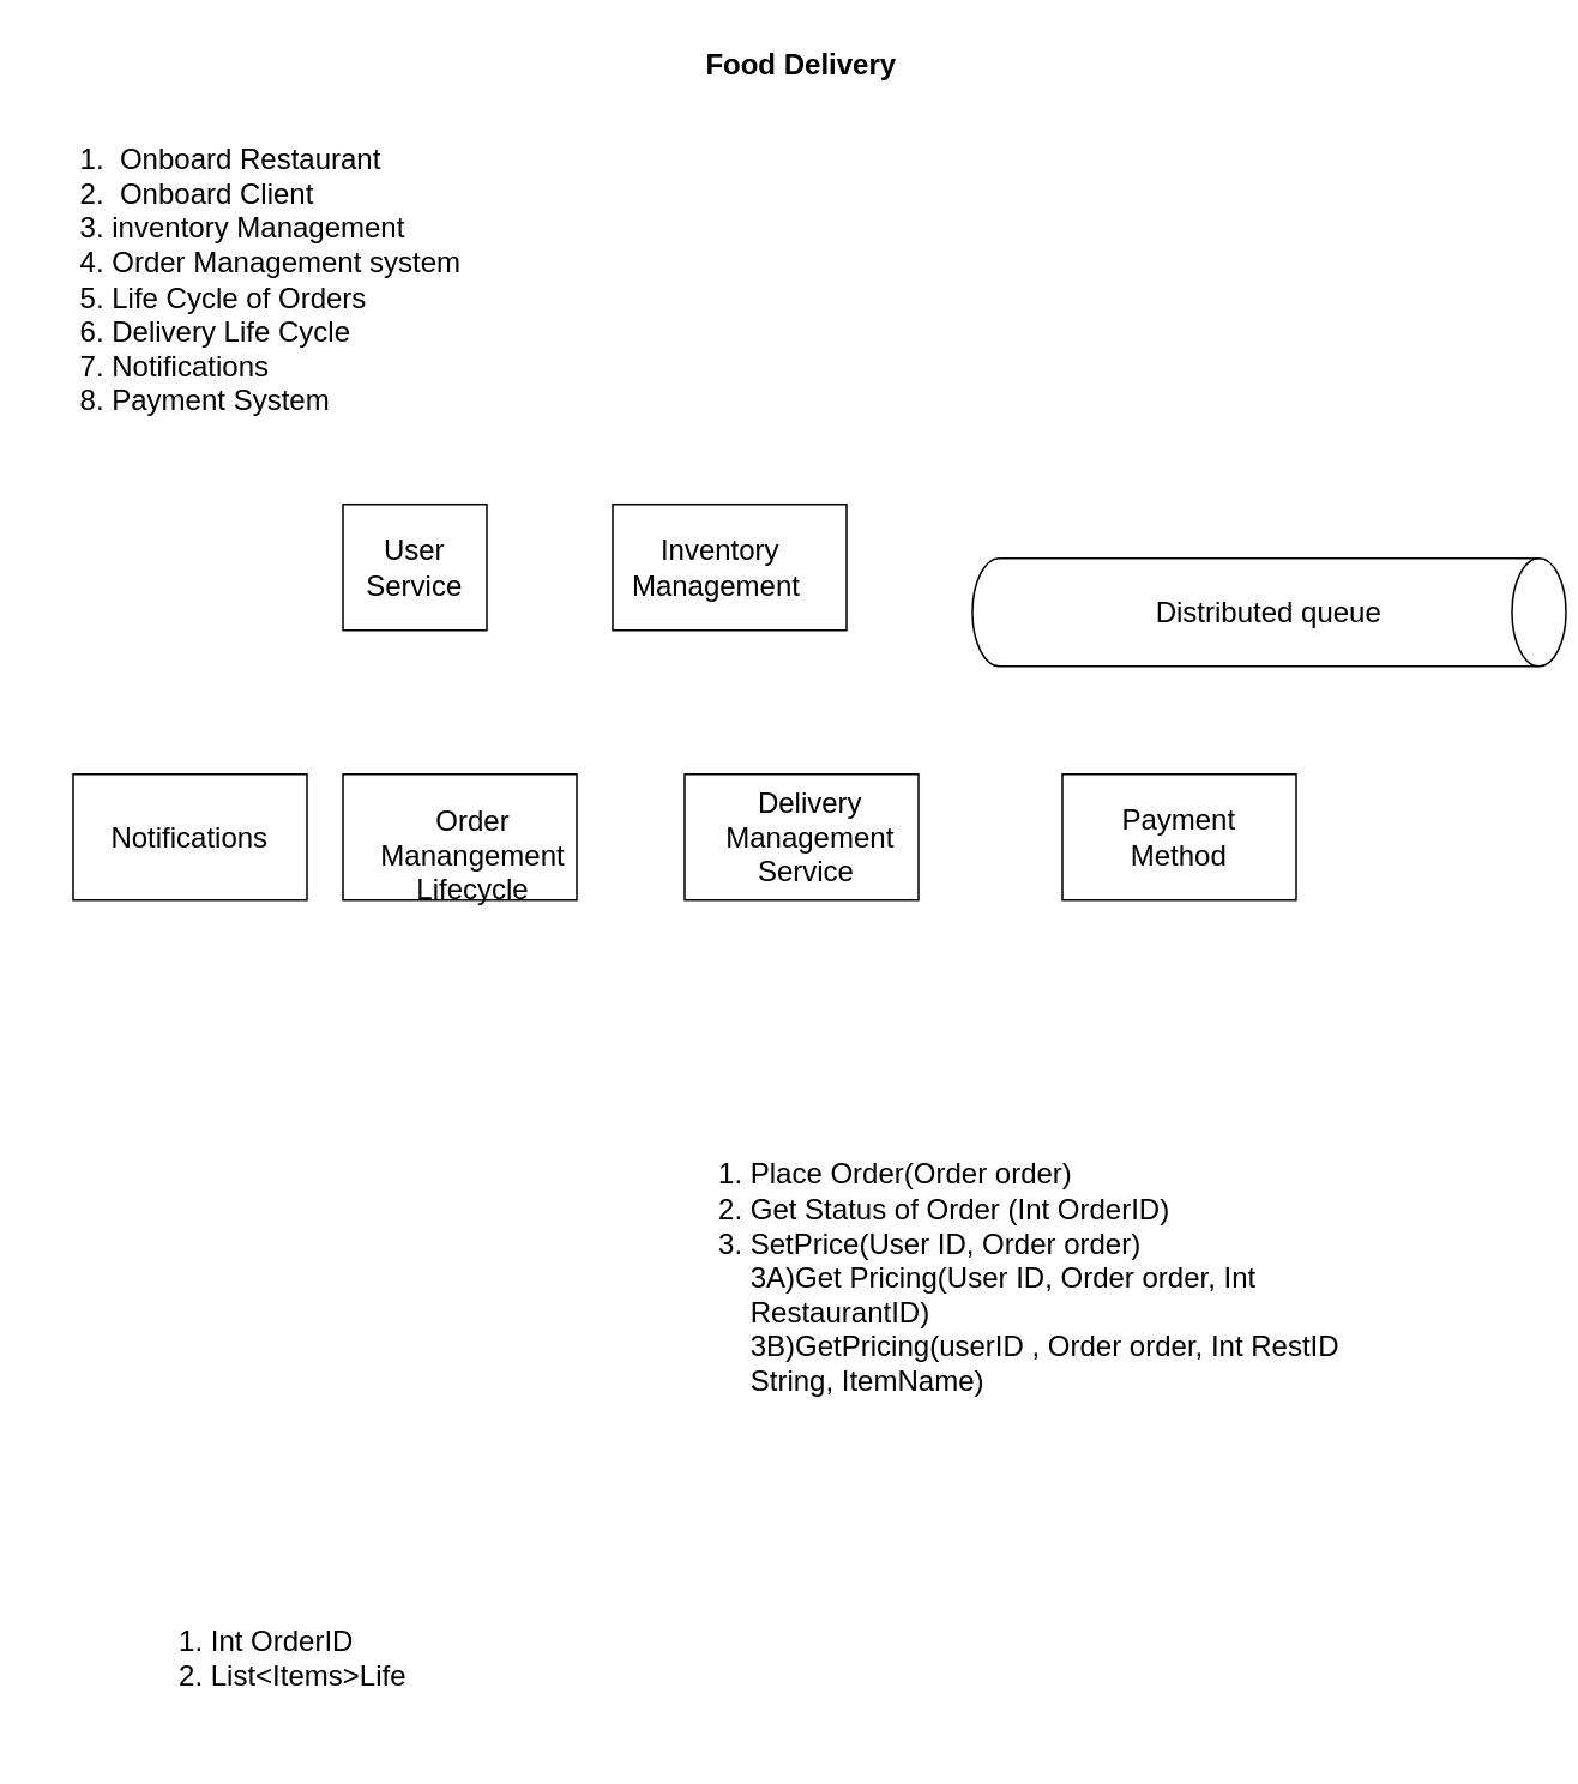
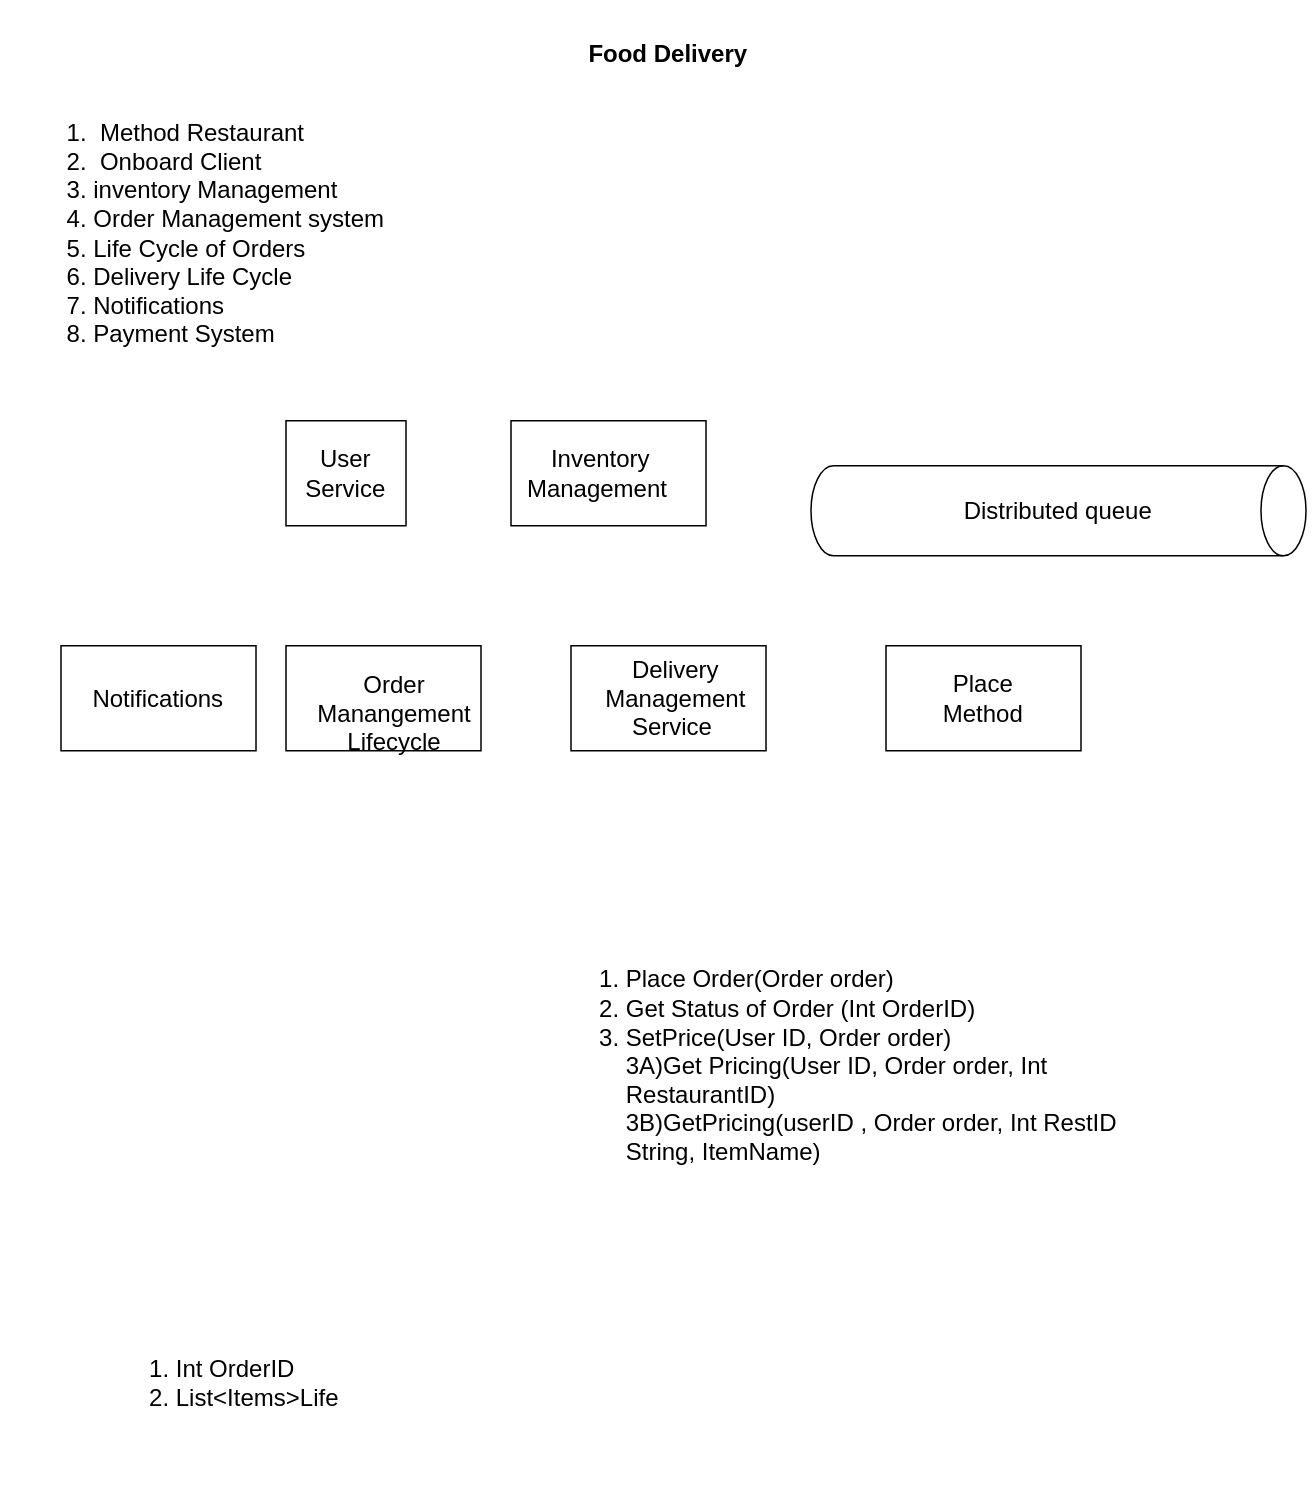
  <mxCell id="0" />
  <mxCell id="1" parent="0" />
  <mxCell id="2" value="" style="rounded=0;whiteSpace=wrap;html=1;fontSize=16;" vertex="1" parent="1"><mxGeometry x="40" y="430" width="130" height="70" as="geometry" /></mxCell>
- <mxCell id="3" value="&lt;ol&gt;&lt;li&gt;&amp;nbsp;Onboard Restaurant&amp;nbsp;&lt;/li&gt;&lt;li&gt;&amp;nbsp;Onboard Client&amp;nbsp;&lt;/li&gt;&lt;li&gt;inventory Management&lt;/li&gt;&lt;li&gt;Order Management system&amp;nbsp;&lt;/li&gt;&lt;li&gt;Life Cycle of Orders&amp;nbsp;&lt;/li&gt;&lt;li&gt;Delivery Life Cycle&amp;nbsp;&amp;nbsp;&lt;/li&gt;&lt;li&gt;Notifications&amp;nbsp;&lt;/li&gt;&lt;li&gt;Payment System&lt;/li&gt;&lt;/ol&gt;" style="text;html=1;strokeColor=none;fillColor=none;align=left;verticalAlign=middle;whiteSpace=wrap;rounded=0;fontSize=16;" vertex="1" parent="1"><mxGeometry x="20" y="70" width="250" height="170" as="geometry" /></mxCell>
+ <mxCell id="3" value="&lt;ol&gt;&lt;li&gt;&amp;nbsp;Method Restaurant&amp;nbsp;&lt;/li&gt;&lt;li&gt;&amp;nbsp;Onboard Client&amp;nbsp;&lt;/li&gt;&lt;li&gt;inventory Management&lt;/li&gt;&lt;li&gt;Order Management system&amp;nbsp;&lt;/li&gt;&lt;li&gt;Life Cycle of Orders&amp;nbsp;&lt;/li&gt;&lt;li&gt;Delivery Life Cycle&amp;nbsp;&amp;nbsp;&lt;/li&gt;&lt;li&gt;Notifications&amp;nbsp;&lt;/li&gt;&lt;li&gt;Payment System&lt;/li&gt;&lt;/ol&gt;" style="text;html=1;strokeColor=none;fillColor=none;align=left;verticalAlign=middle;whiteSpace=wrap;rounded=0;fontSize=16;" vertex="1" parent="1"><mxGeometry x="20" y="70" width="250" height="170" as="geometry" /></mxCell>
  <mxCell id="4" value="&lt;b&gt;Food Delivery&lt;/b&gt;" style="text;html=1;strokeColor=none;fillColor=none;align=center;verticalAlign=middle;whiteSpace=wrap;rounded=0;fontSize=16;" vertex="1" parent="1"><mxGeometry x="375" y="20" width="140" height="30" as="geometry" /></mxCell>
  <mxCell id="5" value="" style="rounded=0;whiteSpace=wrap;html=1;fontSize=16;" vertex="1" parent="1"><mxGeometry x="190" y="280" width="80" height="70" as="geometry" /></mxCell>
  <mxCell id="6" value="User Service" style="text;html=1;strokeColor=none;fillColor=none;align=center;verticalAlign=middle;whiteSpace=wrap;rounded=0;fontSize=16;" vertex="1" parent="1"><mxGeometry x="200" y="300" width="60" height="30" as="geometry" /></mxCell>
  <mxCell id="7" value="" style="rounded=0;whiteSpace=wrap;html=1;fontSize=16;" vertex="1" parent="1"><mxGeometry x="340" y="280" width="130" height="70" as="geometry" /></mxCell>
  <mxCell id="8" value="Inventory Management&amp;nbsp;" style="text;html=1;strokeColor=none;fillColor=none;align=center;verticalAlign=middle;whiteSpace=wrap;rounded=0;fontSize=16;" vertex="1" parent="1"><mxGeometry x="370" y="300" width="60" height="30" as="geometry" /></mxCell>
  <mxCell id="9" value="" style="rounded=0;whiteSpace=wrap;html=1;fontSize=16;" vertex="1" parent="1"><mxGeometry x="190" y="430" width="130" height="70" as="geometry" /></mxCell>
  <mxCell id="10" value="Order Manangement Lifecycle" style="text;html=1;strokeColor=none;fillColor=none;align=center;verticalAlign=middle;whiteSpace=wrap;rounded=0;fontSize=16;" vertex="1" parent="1"><mxGeometry x="230" y="460" width="65" height="30" as="geometry" /></mxCell>
  <mxCell id="11" value="" style="rounded=0;whiteSpace=wrap;html=1;fontSize=16;" vertex="1" parent="1"><mxGeometry x="380" y="430" width="130" height="70" as="geometry" /></mxCell>
  <mxCell id="12" value="Notifications" style="text;html=1;strokeColor=none;fillColor=none;align=center;verticalAlign=middle;whiteSpace=wrap;rounded=0;fontSize=16;" vertex="1" parent="1"><mxGeometry x="75" y="450" width="60" height="30" as="geometry" /></mxCell>
  <mxCell id="13" value="Delivery Management Service&amp;nbsp;" style="text;html=1;strokeColor=none;fillColor=none;align=center;verticalAlign=middle;whiteSpace=wrap;rounded=0;fontSize=16;" vertex="1" parent="1"><mxGeometry x="420" y="450" width="60" height="30" as="geometry" /></mxCell>
  <mxCell id="14" value="" style="shape=cylinder3;whiteSpace=wrap;html=1;boundedLbl=1;backgroundOutline=1;size=15;fontSize=16;rotation=90;" vertex="1" parent="1"><mxGeometry x="675" y="175" width="60" height="330" as="geometry" /></mxCell>
  <mxCell id="15" value="Distributed queue" style="text;html=1;strokeColor=none;fillColor=none;align=center;verticalAlign=middle;whiteSpace=wrap;rounded=0;fontSize=16;" vertex="1" parent="1"><mxGeometry x="555" y="325" width="300" height="30" as="geometry" /></mxCell>
  <mxCell id="16" value="" style="rounded=0;whiteSpace=wrap;html=1;fontSize=16;" vertex="1" parent="1"><mxGeometry x="590" y="430" width="130" height="70" as="geometry" /></mxCell>
- <mxCell id="17" value="Payment Method" style="text;html=1;strokeColor=none;fillColor=none;align=center;verticalAlign=middle;whiteSpace=wrap;rounded=0;fontSize=16;" vertex="1" parent="1"><mxGeometry x="625" y="450" width="60" height="30" as="geometry" /></mxCell>
+ <mxCell id="17" value="Place Method" style="text;html=1;strokeColor=none;fillColor=none;align=center;verticalAlign=middle;whiteSpace=wrap;rounded=0;fontSize=16;" vertex="1" parent="1"><mxGeometry x="625" y="450" width="60" height="30" as="geometry" /></mxCell>
  <mxCell id="18" value="&lt;ol&gt;&lt;li&gt;Place Order(Order order)&lt;/li&gt;&lt;li&gt;Get Status of Order (Int OrderID)&amp;nbsp;&lt;/li&gt;&lt;li&gt;SetPrice(User ID, Order order)&amp;nbsp; &amp;nbsp; &amp;nbsp; &amp;nbsp; &amp;nbsp; &amp;nbsp; &amp;nbsp; &amp;nbsp; &amp;nbsp; &amp;nbsp; &amp;nbsp; &amp;nbsp; &amp;nbsp; &amp;nbsp; 3A)Get Pricing(User ID, Order order, Int RestaurantID)&amp;nbsp; &amp;nbsp; &amp;nbsp; &amp;nbsp; &amp;nbsp; &amp;nbsp; &amp;nbsp; &amp;nbsp; &amp;nbsp; &amp;nbsp; &amp;nbsp; &amp;nbsp; &amp;nbsp; &amp;nbsp; &amp;nbsp; &amp;nbsp; &amp;nbsp; &amp;nbsp; &amp;nbsp; &amp;nbsp; &amp;nbsp; &amp;nbsp; &amp;nbsp; &amp;nbsp; &amp;nbsp; &amp;nbsp; &amp;nbsp; 3B)GetPricing(userID , Order order, Int RestID String, ItemName)&lt;/li&gt;&lt;/ol&gt;" style="text;html=1;strokeColor=none;fillColor=none;align=left;verticalAlign=middle;whiteSpace=wrap;rounded=0;fontSize=16;" vertex="1" parent="1"><mxGeometry x="375" y="610" width="405" height="200" as="geometry" /></mxCell>
  <mxCell id="19" value="&lt;ol style=&quot;border-color: var(--border-color); color: rgb(0, 0, 0); font-family: Helvetica; font-size: 16px; font-style: normal; font-variant-ligatures: normal; font-variant-caps: normal; font-weight: 400; letter-spacing: normal; orphans: 2; text-align: left; text-indent: 0px; text-transform: none; widows: 2; word-spacing: 0px; -webkit-text-stroke-width: 0px; background-color: rgb(255, 255, 255); text-decoration-thickness: initial; text-decoration-style: initial; text-decoration-color: initial;&quot;&gt;&lt;li style=&quot;border-color: var(--border-color);&quot;&gt;Int OrderID&lt;/li&gt;&lt;li style=&quot;border-color: var(--border-color);&quot;&gt;List&amp;lt;Items&amp;gt;Life&amp;nbsp;&lt;/li&gt;&lt;/ol&gt;" style="text;whiteSpace=wrap;html=1;fontSize=16;" vertex="1" parent="1"><mxGeometry x="75" y="880" width="310" height="90" as="geometry" /></mxCell>
